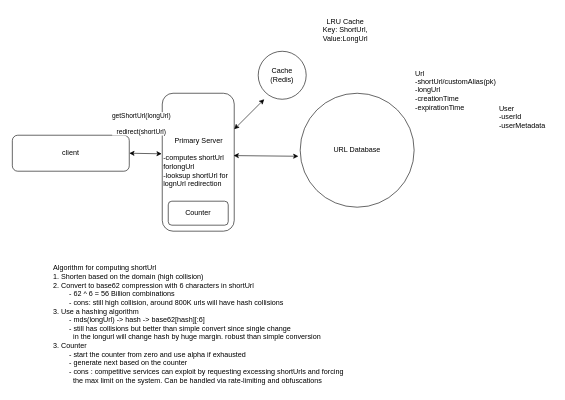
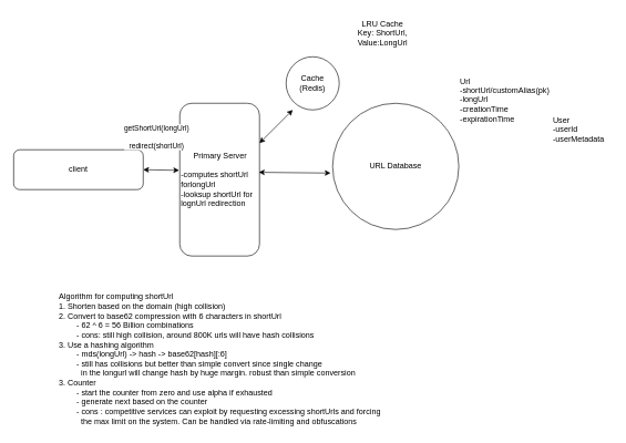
  <mxCell id="0" />
  <mxCell id="1" parent="0" />
  <mxCell id="2" value="client" style="rounded=1;whiteSpace=wrap;html=1;" vertex="1" parent="1"><mxGeometry x="20" y="225" width="195" height="60" as="geometry" /></mxCell>
  <mxCell id="3" value="&lt;div style=&quot;text-align: center;&quot;&gt;&lt;span style=&quot;background-color: initial;&quot;&gt;Primary Server&lt;/span&gt;&lt;/div&gt;&lt;br&gt;-computes shortUrl forlongUrl&lt;br&gt;-looksup shortUrl for lognUrl redirection" style="rounded=1;whiteSpace=wrap;html=1;align=left;" vertex="1" parent="1"><mxGeometry x="270" y="155" width="120" height="230" as="geometry" /></mxCell>
- <mxCell id="4" value="Counter" style="rounded=1;whiteSpace=wrap;html=1;" vertex="1" parent="1"><mxGeometry x="280" y="335" width="100" height="40" as="geometry" /></mxCell>
  <mxCell id="5" value="" style="endArrow=classic;startArrow=classic;html=1;exitX=1;exitY=0.5;exitDx=0;exitDy=0;entryX=-0.008;entryY=0.439;entryDx=0;entryDy=0;entryPerimeter=0;" edge="1" parent="1" source="2" target="3"><mxGeometry width="50" height="50" relative="1" as="geometry"><mxPoint x="420" y="455" as="sourcePoint" /><mxPoint x="470" y="405" as="targetPoint" /></mxGeometry></mxCell>
  <mxCell id="6" value="getShortUrl(longUrl)&lt;br&gt;&lt;br&gt;redirect(shortUrl)&lt;br&gt;" style="edgeLabel;html=1;align=center;verticalAlign=middle;resizable=0;points=[];" vertex="1" connectable="0" parent="5"><mxGeometry x="-0.076" y="-2" relative="1" as="geometry"><mxPoint x="-5" y="-52" as="offset" /></mxGeometry></mxCell>
  <mxCell id="7" value="URL Database" style="ellipse;whiteSpace=wrap;html=1;aspect=fixed;" vertex="1" parent="1"><mxGeometry x="500" y="155" width="190" height="190" as="geometry" /></mxCell>
  <mxCell id="8" value="" style="endArrow=classic;startArrow=classic;html=1;entryX=-0.016;entryY=0.553;entryDx=0;entryDy=0;entryPerimeter=0;exitX=0.992;exitY=0.452;exitDx=0;exitDy=0;exitPerimeter=0;" edge="1" parent="1" source="3" target="7"><mxGeometry width="50" height="50" relative="1" as="geometry"><mxPoint x="420" y="445" as="sourcePoint" /><mxPoint x="470" y="395" as="targetPoint" /></mxGeometry></mxCell>
  <mxCell id="9" value="Cache&lt;br&gt;(Redis)" style="ellipse;whiteSpace=wrap;html=1;aspect=fixed;" vertex="1" parent="1"><mxGeometry x="430" y="85" width="80" height="80" as="geometry" /></mxCell>
  <mxCell id="10" value="" style="endArrow=classic;startArrow=classic;html=1;" edge="1" parent="1"><mxGeometry width="50" height="50" relative="1" as="geometry"><mxPoint x="390" y="215" as="sourcePoint" /><mxPoint x="440" y="165" as="targetPoint" /></mxGeometry></mxCell>
  <mxCell id="11" value="LRU Cache&lt;br&gt;Key: ShortUrl, &lt;br&gt;Value:LongUrl" style="text;html=1;align=center;verticalAlign=middle;resizable=0;points=[];autosize=1;strokeColor=none;fillColor=none;" vertex="1" parent="1"><mxGeometry x="525" y="20" width="100" height="60" as="geometry" /></mxCell>
  <mxCell id="12" value="Url&lt;br&gt;-shortUrl/customAlias(pk)&lt;br&gt;-longUrl&lt;br&gt;-creationTime&lt;br&gt;-expirationTime&lt;br&gt;" style="text;html=1;align=left;verticalAlign=middle;resizable=0;points=[];autosize=1;strokeColor=none;fillColor=none;" vertex="1" parent="1"><mxGeometry x="690" y="105" width="160" height="90" as="geometry" /></mxCell>
  <mxCell id="13" value="&lt;div style=&quot;text-align: left;&quot;&gt;&lt;span style=&quot;background-color: initial;&quot;&gt;User&lt;/span&gt;&lt;/div&gt;&lt;div style=&quot;text-align: left;&quot;&gt;&lt;span style=&quot;background-color: initial;&quot;&gt;-userId&lt;/span&gt;&lt;/div&gt;&lt;div style=&quot;text-align: left;&quot;&gt;&lt;span style=&quot;background-color: initial;&quot;&gt;-userMetadata&lt;/span&gt;&lt;/div&gt;" style="text;html=1;align=center;verticalAlign=middle;resizable=0;points=[];autosize=1;strokeColor=none;fillColor=none;" vertex="1" parent="1"><mxGeometry x="820" y="165" width="100" height="60" as="geometry" /></mxCell>
  <mxCell id="14" value="&lt;div style=&quot;text-align: left;&quot;&gt;&lt;span style=&quot;background-color: initial;&quot;&gt;Algorithm for computing shortUrl&lt;/span&gt;&lt;/div&gt;&lt;div style=&quot;text-align: left;&quot;&gt;&lt;span style=&quot;background-color: initial;&quot;&gt;1. Shorten based on the domain (high collision)&lt;/span&gt;&lt;/div&gt;&lt;div style=&quot;text-align: left;&quot;&gt;&lt;span style=&quot;background-color: initial;&quot;&gt;2. Convert to base62 compression with 6 characters in shortUrl&lt;/span&gt;&lt;/div&gt;&lt;div style=&quot;text-align: left;&quot;&gt;&lt;span style=&quot;background-color: initial;&quot;&gt;&lt;span style=&quot;white-space: pre;&quot;&gt;&#09;&lt;/span&gt;- 62 ^ 6 = 56 Billion combinations&lt;br&gt;&lt;/span&gt;&lt;/div&gt;&lt;div style=&quot;text-align: left;&quot;&gt;&lt;span style=&quot;background-color: initial;&quot;&gt;&lt;span style=&quot;white-space: pre;&quot;&gt;&#09;&lt;/span&gt;- cons: still high collision, around 800K urls will have hash collisions&lt;/span&gt;&lt;/div&gt;&lt;div style=&quot;text-align: left;&quot;&gt;&lt;span style=&quot;background-color: initial;&quot;&gt;3. Use a hashing algorithm&lt;/span&gt;&lt;/div&gt;&lt;div style=&quot;text-align: left;&quot;&gt;&lt;span style=&quot;background-color: initial;&quot;&gt;&lt;span style=&quot;white-space: pre;&quot;&gt;&#09;&lt;/span&gt;- mds(longUrl) -&amp;gt; hash -&amp;gt; base62[hash][:6]&lt;br&gt;&lt;/span&gt;&lt;/div&gt;&lt;div style=&quot;text-align: left;&quot;&gt;&lt;span style=&quot;background-color: initial;&quot;&gt;&lt;span style=&quot;white-space: pre;&quot;&gt;&#09;&lt;/span&gt;- still has collisions but better than simple convert since single change&amp;nbsp;&lt;br&gt;&lt;span style=&quot;white-space: pre;&quot;&gt;&#09;&lt;/span&gt;&amp;nbsp; in the longurl will change hash by huge margin. robust than simple conversion&amp;nbsp;&lt;br&gt;&lt;/span&gt;&lt;/div&gt;&lt;div style=&quot;text-align: left;&quot;&gt;&lt;span style=&quot;background-color: initial;&quot;&gt;3. Counter&amp;nbsp;&lt;/span&gt;&lt;/div&gt;&lt;div style=&quot;text-align: left;&quot;&gt;&lt;span style=&quot;background-color: initial;&quot;&gt;&lt;span style=&quot;white-space: pre;&quot;&gt;&#09;&lt;/span&gt;- start the counter from zero and use alpha if exhausted&lt;/span&gt;&lt;/div&gt;&lt;div style=&quot;text-align: left;&quot;&gt;&lt;span style=&quot;background-color: initial;&quot;&gt;&lt;span style=&quot;white-space: pre;&quot;&gt;&#09;&lt;/span&gt;- generate next based on the counter&lt;br&gt;&lt;/span&gt;&lt;/div&gt;&lt;div style=&quot;text-align: left;&quot;&gt;&lt;span style=&quot;background-color: initial;&quot;&gt;&lt;span style=&quot;white-space: pre;&quot;&gt;&#09;&lt;/span&gt;- cons : competitive services can exploit by requesting excessing shortUrls and forcing&lt;br&gt;&lt;/span&gt;&lt;/div&gt;&lt;div style=&quot;text-align: left;&quot;&gt;&lt;span style=&quot;background-color: initial;&quot;&gt;&lt;span style=&quot;white-space: pre;&quot;&gt;&#09;&lt;/span&gt;&amp;nbsp; the max limit on the system. Can be handled via rate-limiting and obfuscations&lt;/span&gt;&lt;/div&gt;" style="text;html=1;align=center;verticalAlign=middle;resizable=0;points=[];autosize=1;strokeColor=none;fillColor=none;" vertex="1" parent="1"><mxGeometry x="75" y="435" width="510" height="210" as="geometry" /></mxCell>
